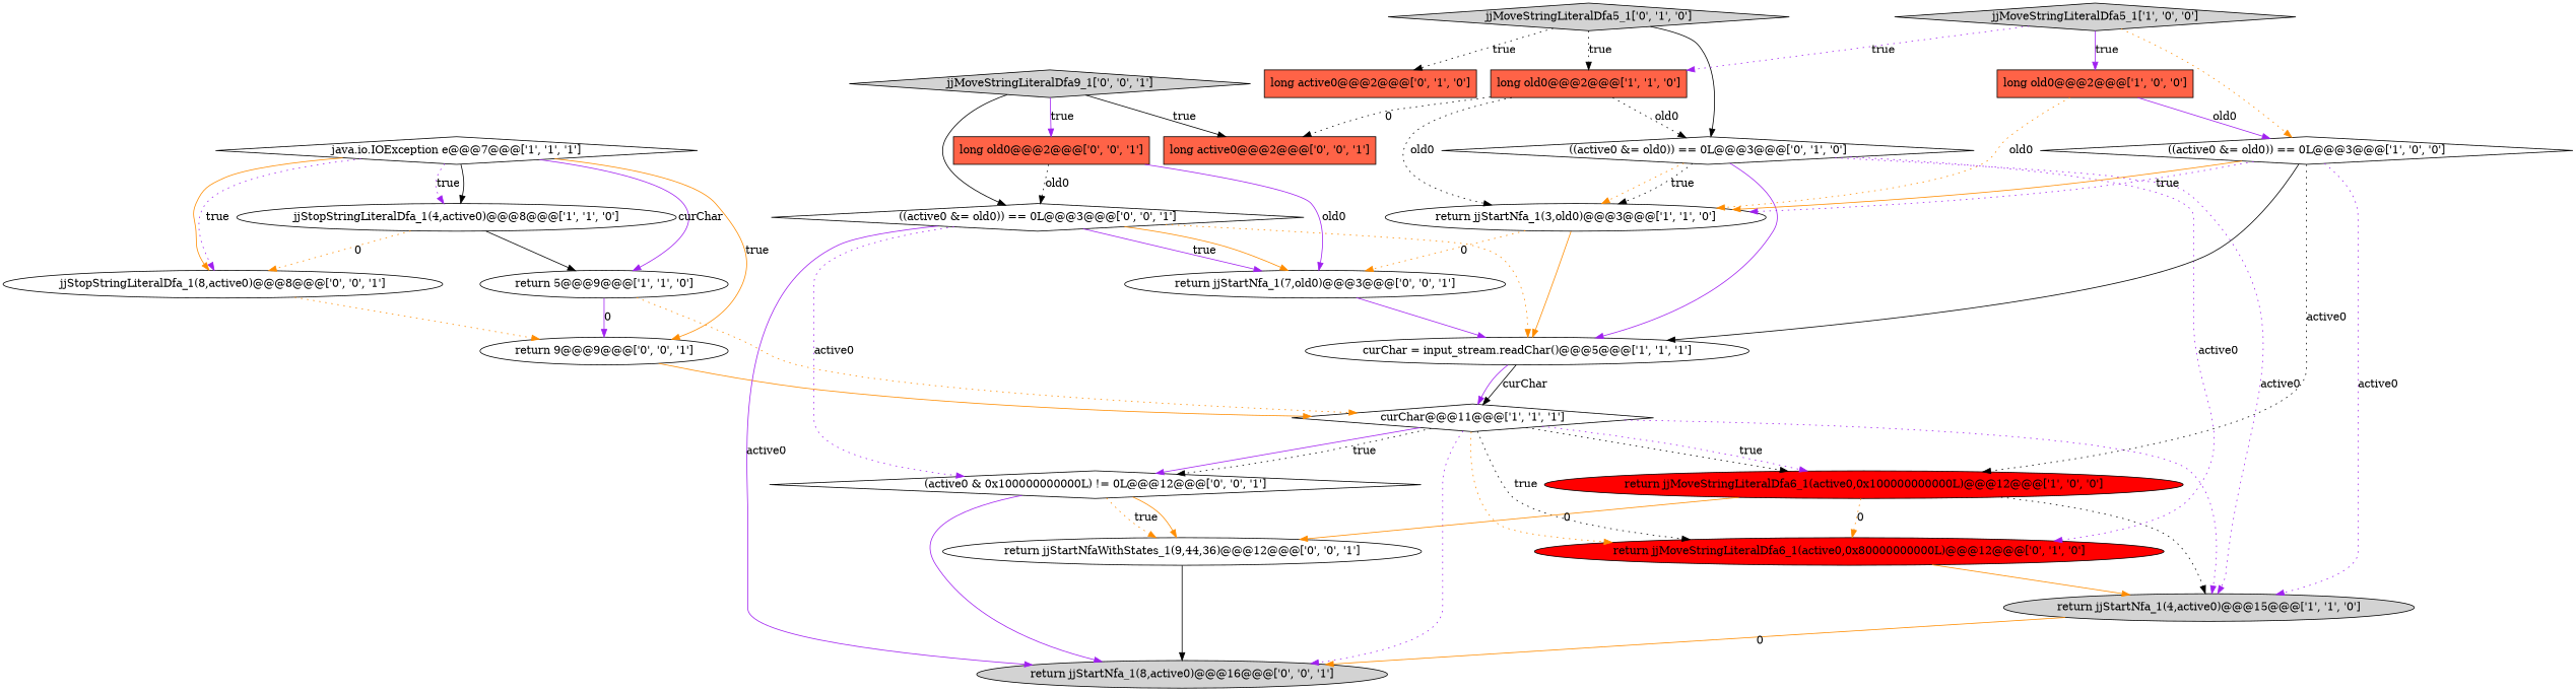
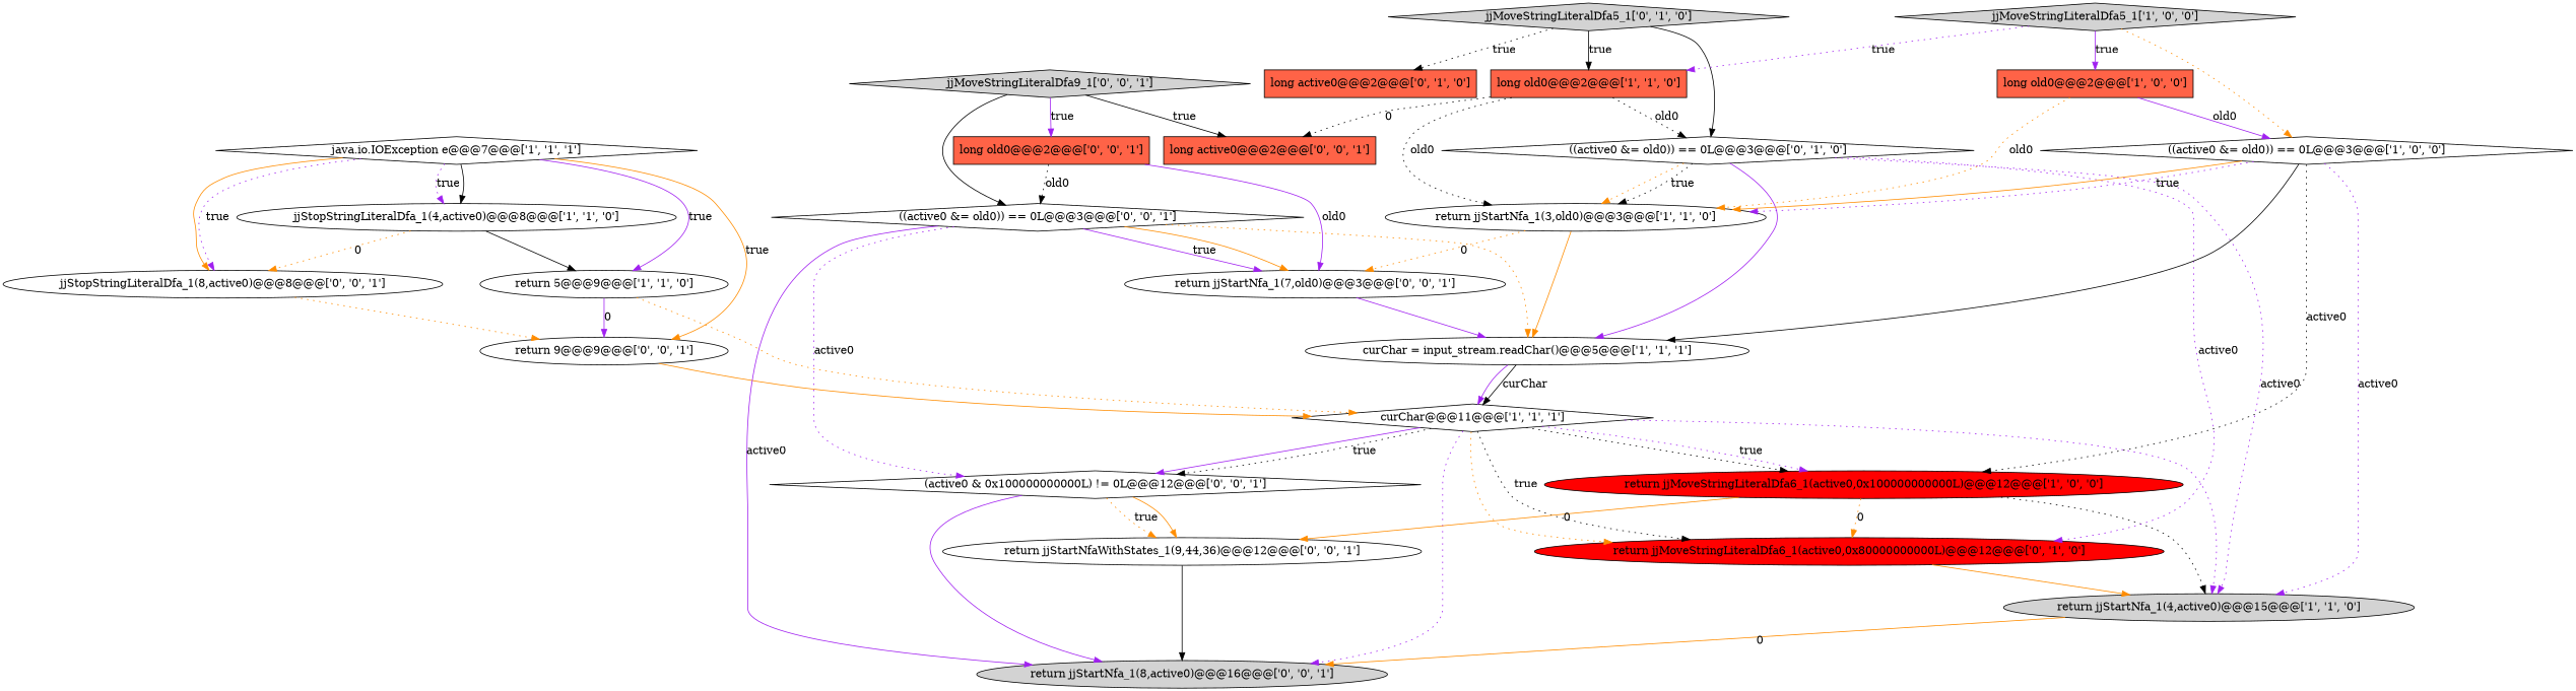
  digraph {
    node [fillcolor=white shape=ellipse style=filled]
    edge [color=purple style=dotted]
    n1 [label="curChar@@@11@@@['1', '1', '1']" shape=diamond]
    n2 [fillcolor=lightgray label="return jjStartNfa_1(4,active0)@@@15@@@['1', '1', '0']"]
    n3 [fillcolor=red label="return jjMoveStringLiteralDfa6_1(active0,0x100000000000L)@@@12@@@['1', '0', '0']"]
    n4 [fillcolor=red label="return jjMoveStringLiteralDfa6_1(active0,0x80000000000L)@@@12@@@['0', '1', '0']"]
    n5 [label="(active0 & 0x100000000000L) != 0L@@@12@@@['0', '0', '1']" shape=diamond]
    n6 [fillcolor=lightgray label="return jjStartNfa_1(8,active0)@@@16@@@['0', '0', '1']"]
    n7 [label="return jjStartNfaWithStates_1(9,44,36)@@@12@@@['0', '0', '1']"]
    n8 [label="java.io.IOException e@@@7@@@['1', '1', '1']" shape=diamond]
    n9 [label="return 5@@@9@@@['1', '1', '0']"]
    n10 [label="jjStopStringLiteralDfa_1(8,active0)@@@8@@@['0', '0', '1']"]
    n11 [label="return 9@@@9@@@['0', '0', '1']"]
    n12 [label="jjStopStringLiteralDfa_1(4,active0)@@@8@@@['1', '1', '0']"]
    n13 [label="((active0 &= old0)) == 0L@@@3@@@['0', '1', '0']" shape=diamond]
    n14 [label="curChar = input_stream.readChar()@@@5@@@['1', '1', '1']"]
    n15 [label="return jjStartNfa_1(3,old0)@@@3@@@['1', '1', '0']"]
    n16 [label="return jjStartNfa_1(7,old0)@@@3@@@['0', '0', '1']"]
    n17 [fillcolor=lightgray label="jjMoveStringLiteralDfa9_1['0', '0', '1']" shape=diamond]
    n18 [fillcolor=tomato label="long active0@@@2@@@['0', '0', '1']" shape=box]
    n19 [fillcolor=tomato label="long old0@@@2@@@['0', '0', '1']" shape=box]
    n20 [label="((active0 &= old0)) == 0L@@@3@@@['0', '0', '1']" shape=diamond]
    n21 [fillcolor=tomato label="long old0@@@2@@@['1', '0', '0']" shape=box]
    n22 [label="((active0 &= old0)) == 0L@@@3@@@['1', '0', '0']" shape=diamond]
    n23 [fillcolor=tomato label="long active0@@@2@@@['0', '1', '0']" shape=box]
    n24 [fillcolor=lightgray label="jjMoveStringLiteralDfa5_1['0', '1', '0']" shape=diamond]
    n25 [fillcolor=tomato label="long old0@@@2@@@['1', '1', '0']" shape=box]
    n26 [fillcolor=lightgray label="jjMoveStringLiteralDfa5_1['1', '0', '0']" shape=diamond]
    n1 -> n2
    n1 -> n3 [color=black]
    n1 -> n3 [label=true]
    n1 -> n4 [color=darkorange]
    n1 -> n4 [color=black label=true]
    n1 -> n5 [style=solid]
    n1 -> n5 [color=black label=true]
    n1 -> n6
    n2 -> n6 [color=darkorange label=0 style=solid]
    n3 -> n2 [color=black]
    n3 -> n4 [color=darkorange label=0]
    n3 -> n7 [color=darkorange label=0 style=solid]
    n4 -> n2 [color=darkorange style=solid]
    n5 -> n6 [style=solid]
    n5 -> n7 [color=darkorange label=true]
    n5 -> n7 [color=darkorange style=solid]
    n7 -> n6 [color=black style=solid]
-   n8 -> n9 [label=curChar style=solid]
+   n8 -> n9 [label=true style=solid]
    n8 -> n10 [label=true]
    n8 -> n10 [color=darkorange style=solid]
    n8 -> n11 [color=darkorange label=true style=solid]
    n8 -> n12 [color=black style=solid]
    n8 -> n12 [label=true]
    n9 -> n1 [color=darkorange]
    n9 -> n11 [label=0 style=solid]
    n10 -> n11 [color=darkorange]
    n11 -> n1 [color=darkorange style=solid]
    n12 -> n9 [color=black style=solid]
    n12 -> n10 [color=darkorange label=0]
    n13 -> n2 [label=active0]
    n13 -> n4 [label=active0]
    n13 -> n14 [style=solid]
    n13 -> n15 [color=darkorange]
    n13 -> n15 [color=black label=true]
    n14 -> n1 [color=black label=curChar style=solid]
    n14 -> n1 [style=solid]
    n15 -> n14 [color=darkorange style=solid]
    n15 -> n16 [color=darkorange label=0]
    n16 -> n14 [style=solid]
    n17 -> n18 [color=black label=true style=solid]
    n17 -> n19 [label=true style=solid]
    n17 -> n20 [color=black style=solid]
    n19 -> n16 [label=old0 style=solid]
    n19 -> n20 [color=black label=old0]
    n20 -> n5 [label=active0]
    n20 -> n6 [label=active0 style=solid]
    n20 -> n14 [color=darkorange]
    n20 -> n16 [label=true style=solid]
    n20 -> n16 [color=darkorange style=solid]
    n21 -> n15 [color=darkorange label=old0]
    n21 -> n22 [label=old0 style=solid]
    n22 -> n2 [label=active0]
    n22 -> n3 [color=black label=active0]
    n22 -> n14 [color=black style=solid]
    n22 -> n15 [color=darkorange style=solid]
    n22 -> n15 [label=true]
    n24 -> n13 [color=black style=solid]
    n24 -> n23 [color=black label=true]
-   n24 -> n25 [color=black label=true]
+   n24 -> n25 [color=black label=true style=solid]
    n25 -> n13 [color=black label=old0]
    n25 -> n15 [color=black label=old0]
    n25 -> n18 [color=black label=0]
    n26 -> n21 [label=true style=solid]
    n26 -> n22 [color=darkorange]
    n26 -> n25 [label=true]
  }
